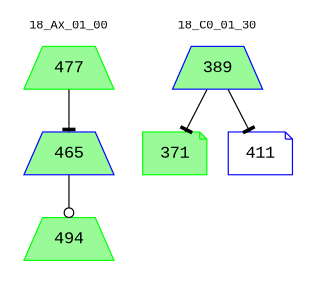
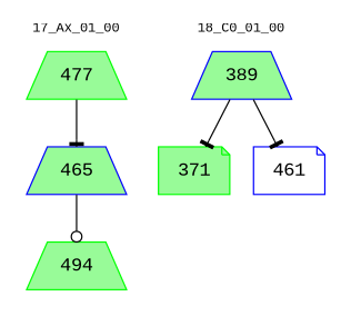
  digraph {
    fontname="Liberation Mono"
    node [color=green fillcolor=palegreen fontname="Liberation Mono" shape=trapezium style=filled]
    edge [arrowhead=tee color=black fontname="Liberation Mono"]
    n1 [label=477]
    n2 [color=blue label=465]
    n3 [label=494]
    n4 [color=blue label=389]
    n5 [label=371 shape=note]
-   n6 [color=blue fillcolor=white label=411 shape=note]
+   n6 [color=blue fillcolor=white label=461 shape=note]
    subgraph cluster_1 {
      color=white
      fontsize=10
-     label="18_Ax_01_00"
+     label="17_Ax_01_00"
      n1
      n2
      n3
    }
    subgraph cluster_2 {
      color=white
      fontsize=10
-     label="18_C0_01_30"
+     label="18_C0_01_00"
      n4
      n5
      n6
    }
    n1 -> n2
    n2 -> n3 [arrowhead=odot]
    n4 -> n5
    n4 -> n6
  }
